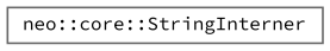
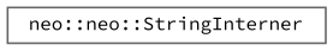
  digraph {
    rankdir=LR
    fontname="Source Code Pro"
-   n1 [color=grey40 fillcolor=white fontname="Source Code Pro" fontsize=10 height=0.2 label="neo::core::StringInterner" shape=box style=filled width=0.4]
+   n1 [color=grey40 fillcolor=white fontname="Source Code Pro" fontsize=10 height=0.2 label="neo::neo::StringInterner" shape=box style=filled width=0.4]
  }
